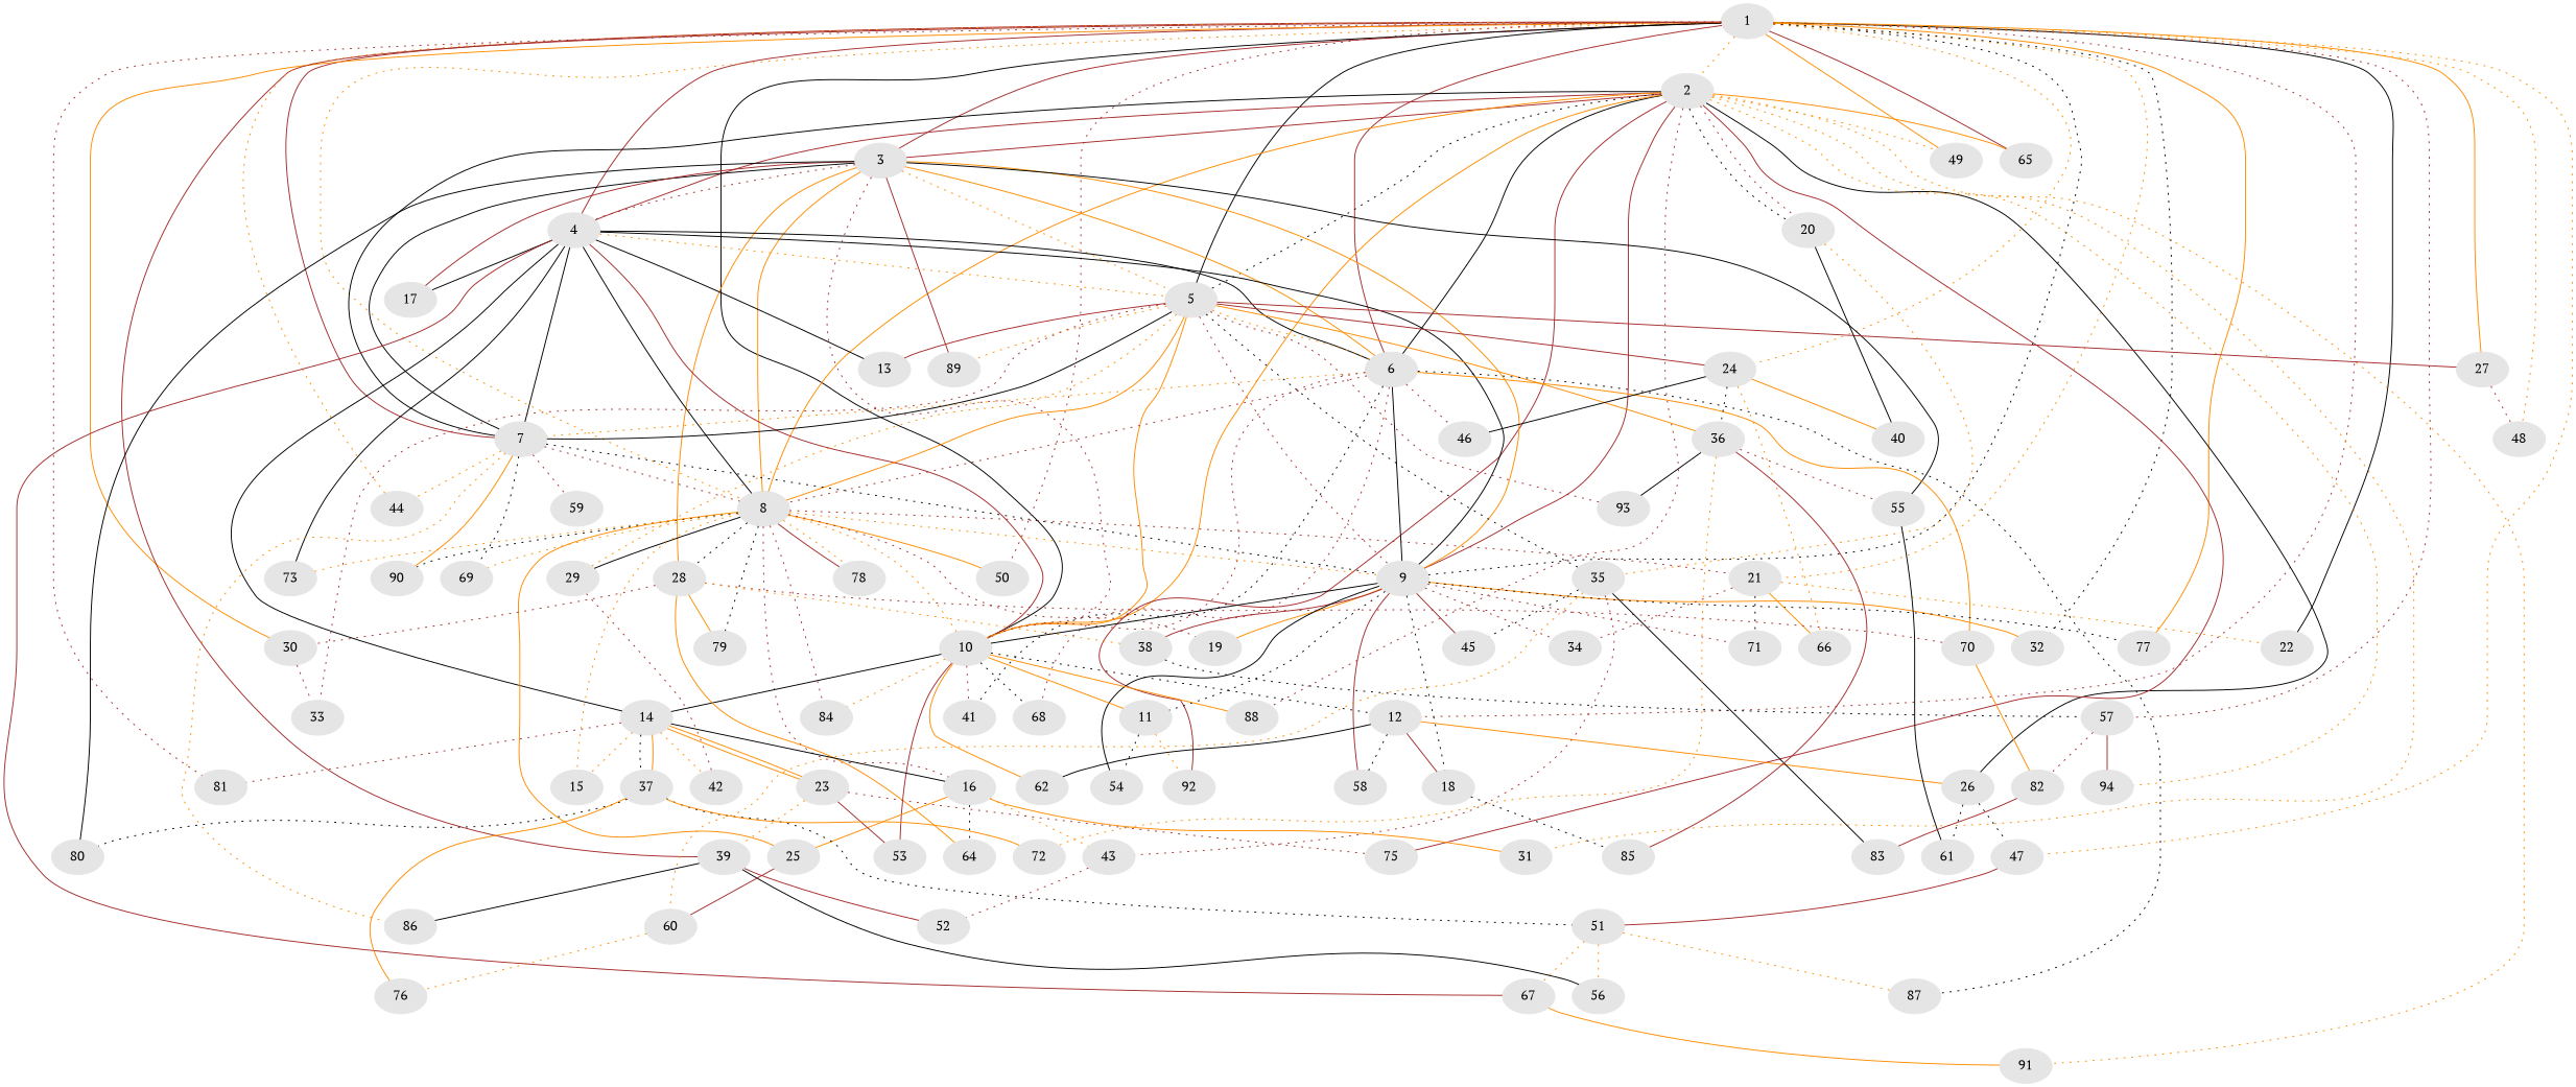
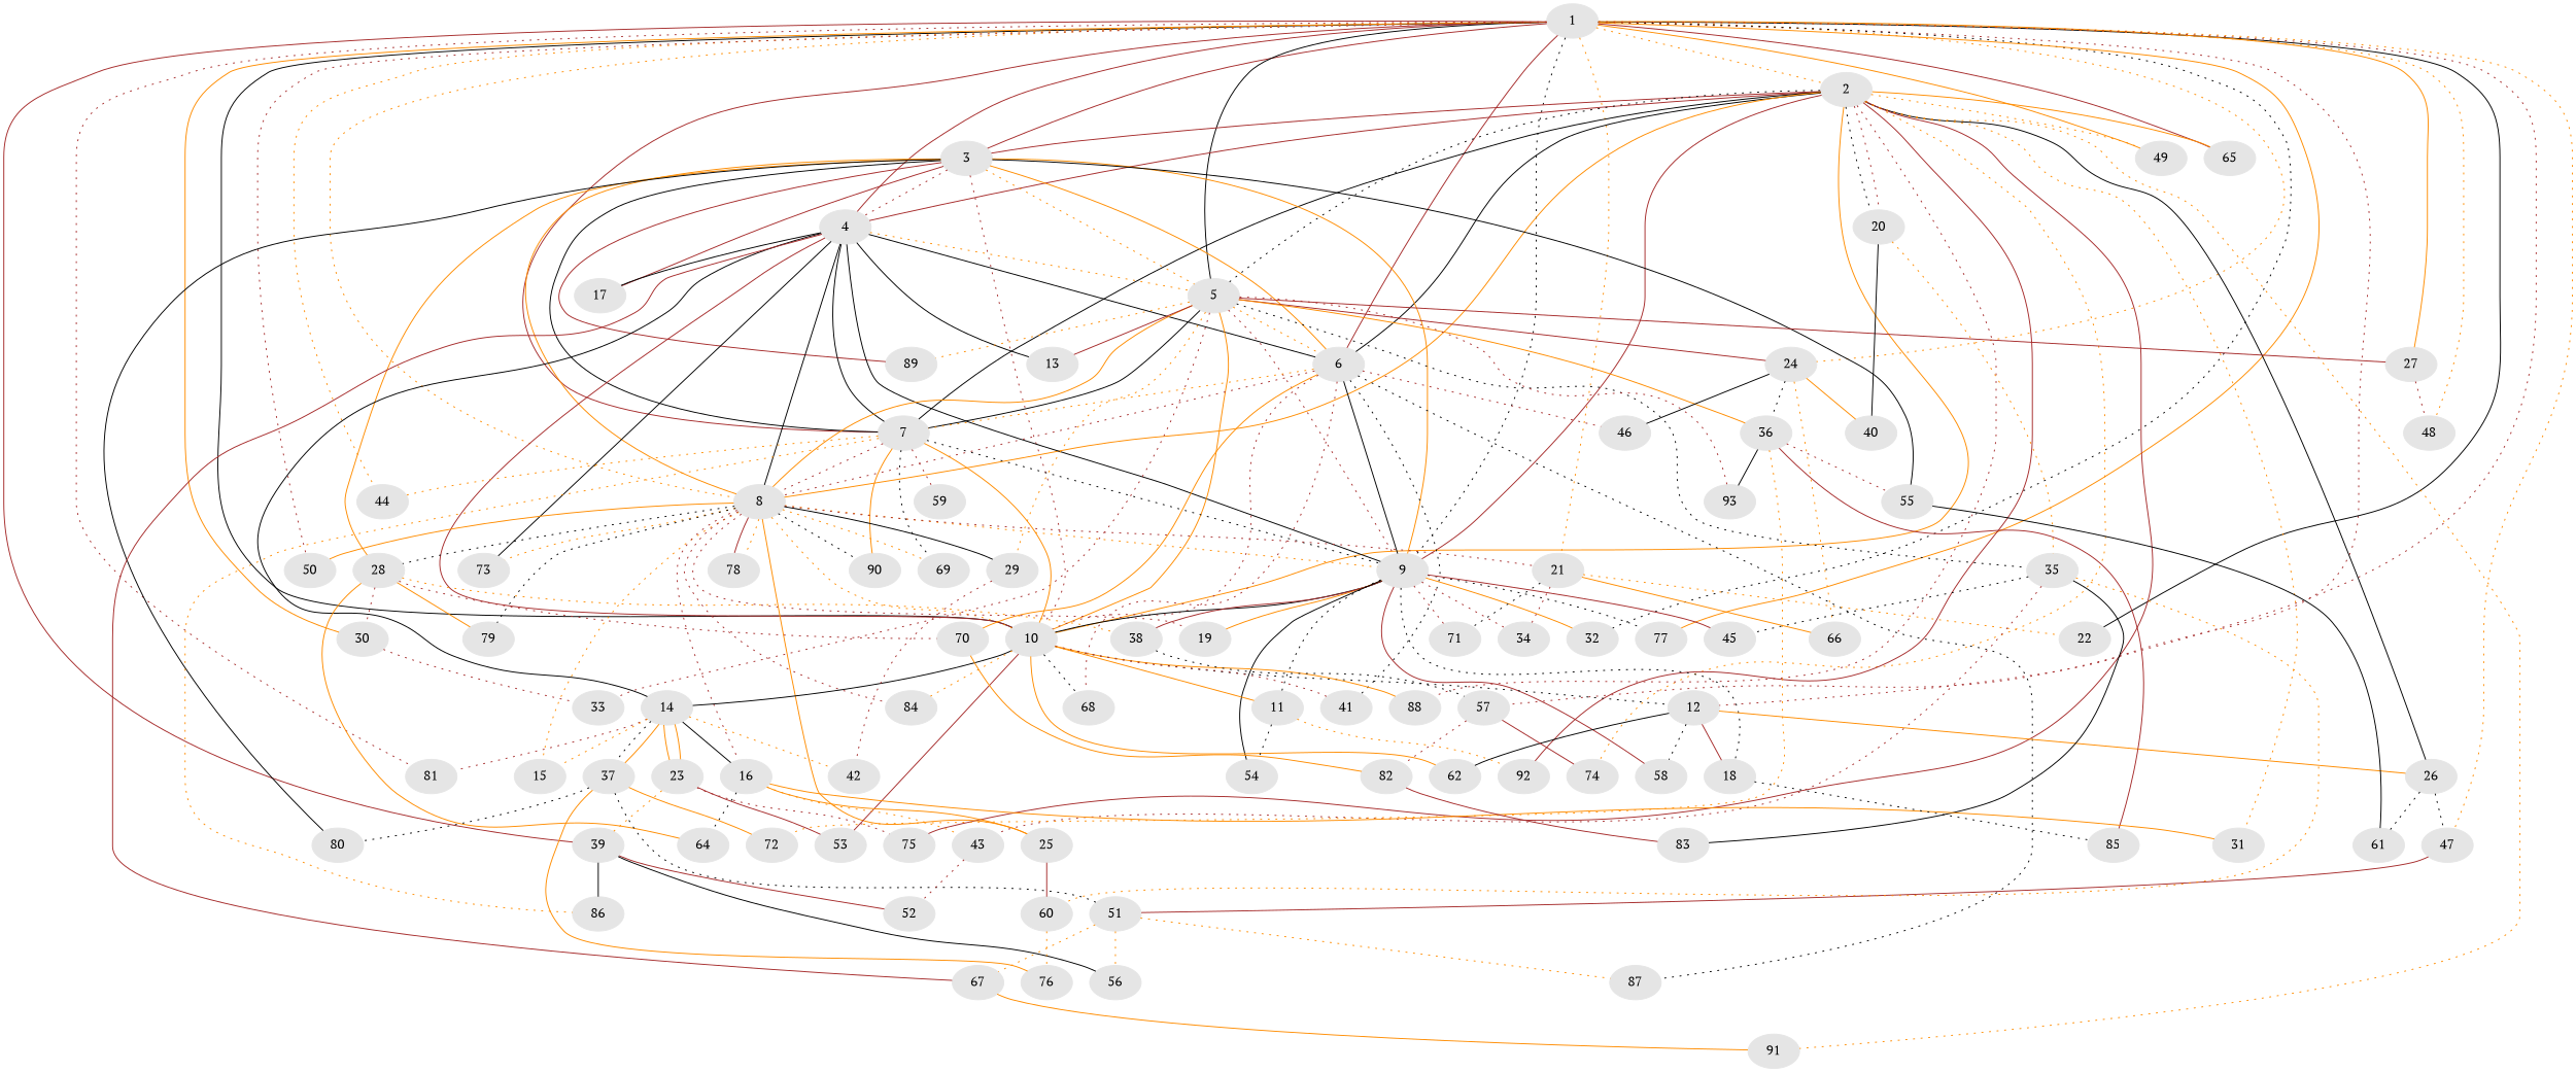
  graph {
    fontname="PT Serif"
    node [color=gray90 fontname="PT Serif" style=filled]
    edge [color=darkorange fontname="PT Serif" style=dotted]
    1
    2
    3
    4
    5
    6
    7
    8
    9
    10
    12
    21
    22
    24
    27
    30
    32
    39
    44
    47
    48
    49
    50
    57
    65
    77
    81
    20
    26
    31
-   74 [label=94]
+   74
    75
    88
    91
    92
    17
    28
    55
    80
    89
    13
    14
    67
    73
    29
    33
    35
    36
    93
    41
    46
    68
    70
    87
    59
    69
    86
    90
    15
    16
    19
    25
    78
    79
    84
    11
    18
    34
    38
    45
    54
    58
    71
    53
    62
    66
    40
    52
    56
    51
    82
    61
    64
    23
    37
    42
    43
    60
    83
    85
    72
    76
    1 -- 2
    1 -- 3 [color=brown style=solid]
    1 -- 4 [color=brown style=solid]
    1 -- 5 [color=black style=solid]
    1 -- 6 [color=brown style=solid]
    1 -- 7 [color=brown style=solid]
    1 -- 8
    1 -- 9 [color=black]
    1 -- 10 [color=black style=solid]
    1 -- 12 [color=brown]
    1 -- 21
    1 -- 22 [color=black style=solid]
    1 -- 24
    1 -- 27 [style=solid]
    1 -- 30 [style=solid]
    1 -- 32 [color=black]
    1 -- 39 [color=brown style=solid]
    1 -- 44
    1 -- 47
    1 -- 48
    1 -- 49 [style=solid]
    1 -- 50 [color=brown]
    1 -- 57 [color=brown]
    1 -- 65 [color=brown style=solid]
    1 -- 77 [style=solid]
    1 -- 81 [color=brown]
    2 -- 3 [color=brown style=solid]
    2 -- 4 [color=brown style=solid]
    2 -- 5 [color=black]
    2 -- 6 [color=black style=solid]
    2 -- 7 [color=black style=solid]
    2 -- 8 [style=solid]
    2 -- 9 [color=brown style=solid]
    2 -- 10 [style=solid]
    2 -- 49
    2 -- 65 [style=solid]
    2 -- 20 [color=black]
    2 -- 20 [color=brown]
    2 -- 26 [color=black style=solid]
    2 -- 31
    2 -- 74
    2 -- 75 [color=brown style=solid]
    2 -- 88 [color=brown]
    2 -- 91
    2 -- 92 [color=brown style=solid]
    3 -- 4 [color=brown]
    3 -- 5
    3 -- 6 [style=solid]
    3 -- 7 [color=black style=solid]
    3 -- 8 [style=solid]
    3 -- 9 [style=solid]
    3 -- 10 [color=brown]
    3 -- 17 [color=brown style=solid]
    3 -- 28 [style=solid]
    3 -- 55 [color=black style=solid]
    3 -- 80 [color=black style=solid]
    3 -- 89 [color=brown style=solid]
    4 -- 5
    4 -- 6 [color=black style=solid]
    4 -- 7 [color=black style=solid]
    4 -- 8 [color=black style=solid]
    4 -- 9 [color=black style=solid]
    4 -- 10 [color=brown style=solid]
    4 -- 17 [color=black style=solid]
    4 -- 13 [color=black style=solid]
    4 -- 14 [color=black style=solid]
    4 -- 67 [color=brown style=solid]
    4 -- 73 [color=black style=solid]
    5 -- 6
    5 -- 7 [color=black style=solid]
    5 -- 8 [style=solid]
    5 -- 9 [color=brown]
    5 -- 10 [style=solid]
    5 -- 24 [color=brown style=solid]
    5 -- 27 [color=brown style=solid]
    5 -- 89
    5 -- 13 [color=brown style=solid]
    5 -- 29
    5 -- 33 [color=brown]
    5 -- 35 [color=black]
    5 -- 36 [style=solid]
    5 -- 93 [color=brown]
    6 -- 7
    6 -- 8 [color=brown]
    6 -- 9 [color=black style=solid]
    6 -- 10 [color=brown]
    6 -- 41 [color=black]
    6 -- 46 [color=brown]
    6 -- 68 [color=brown]
    6 -- 70 [style=solid]
    6 -- 87 [color=black]
    7 -- 8 [color=brown]
    7 -- 9 [color=black]
+   7 -- 10 [style=solid]
    7 -- 44
    7 -- 59 [color=brown]
    7 -- 69 [color=black]
    7 -- 86
    7 -- 90 [style=solid]
    8 -- 9
    8 -- 10
    8 -- 21 [color=brown]
    8 -- 50 [style=solid]
    8 -- 28 [color=black]
    8 -- 73
    8 -- 29 [color=black style=solid]
    8 -- 69
    8 -- 90 [color=black]
    8 -- 15
    8 -- 16 [color=brown]
    8 -- 19 [color=brown]
    8 -- 25 [style=solid]
    8 -- 78 [color=brown style=solid]
    8 -- 78
    8 -- 79 [color=black]
    8 -- 84 [color=brown]
    9 -- 10 [color=black style=solid]
    9 -- 32 [style=solid]
    9 -- 77 [color=black]
    9 -- 19 [style=solid]
    9 -- 11 [color=black]
    9 -- 18 [color=black]
    9 -- 34 [color=brown]
    9 -- 38 [color=brown style=solid]
    9 -- 45 [color=brown style=solid]
    9 -- 54 [color=black style=solid]
    9 -- 58 [color=brown style=solid]
    9 -- 71 [color=brown]
    10 -- 12 [color=black]
    10 -- 88 [style=solid]
    10 -- 14 [color=black style=solid]
    10 -- 41 [color=brown]
    10 -- 68 [color=black]
    10 -- 84
    10 -- 11 [style=solid]
    10 -- 53 [color=brown style=solid]
    10 -- 62 [style=solid]
    12 -- 26 [style=solid]
    12 -- 18 [color=brown style=solid]
    12 -- 58 [color=black]
    12 -- 62 [color=black style=solid]
    21 -- 22
    21 -- 34 [color=brown]
    21 -- 71 [color=black]
    21 -- 66 [style=solid]
    24 -- 36 [color=black]
    24 -- 46 [color=black style=solid]
    24 -- 66
    24 -- 40 [style=solid]
    27 -- 48 [color=brown]
    30 -- 33 [color=brown]
    39 -- 86 [color=black style=solid]
    39 -- 52 [color=brown style=solid]
    39 -- 56 [color=black style=solid]
    47 -- 51 [color=brown style=solid]
    57 -- 74 [color=brown style=solid]
    57 -- 82 [color=brown]
    20 -- 35
    20 -- 40 [color=black style=solid]
    26 -- 47 [color=black]
    26 -- 61 [color=black]
    28 -- 30 [color=brown]
    28 -- 70 [color=brown]
    28 -- 79 [style=solid]
    28 -- 38
    28 -- 64 [style=solid]
    55 -- 61 [color=black style=solid]
    14 -- 81 [color=brown]
    14 -- 15
    14 -- 16 [color=black style=solid]
    14 -- 23 [style=solid]
    14 -- 23 [style=solid]
    14 -- 37 [color=black]
    14 -- 37 [style=solid]
    14 -- 42
    67 -- 91 [style=solid]
    29 -- 42 [color=brown]
    35 -- 45 [color=black]
    35 -- 43 [color=brown]
    35 -- 60
    35 -- 83 [color=black style=solid]
    36 -- 55 [color=brown]
    36 -- 93 [color=black style=solid]
    36 -- 85 [color=brown style=solid]
    36 -- 72
    70 -- 82 [style=solid]
    16 -- 31 [style=solid]
    16 -- 25 [style=solid]
    16 -- 64 [color=black]
    16 -- 43
    25 -- 60 [color=brown style=solid]
    11 -- 92
    11 -- 54 [color=black]
    18 -- 85 [color=black]
    38 -- 57 [color=black]
    51 -- 67
    51 -- 87
    51 -- 56
    82 -- 83 [color=brown style=solid]
    23 -- 39
    23 -- 75 [color=brown]
    23 -- 53 [color=brown style=solid]
    37 -- 80 [color=black]
    37 -- 51 [color=black]
    37 -- 72 [style=solid]
    37 -- 76 [style=solid]
    43 -- 52 [color=brown]
    60 -- 76
  }
